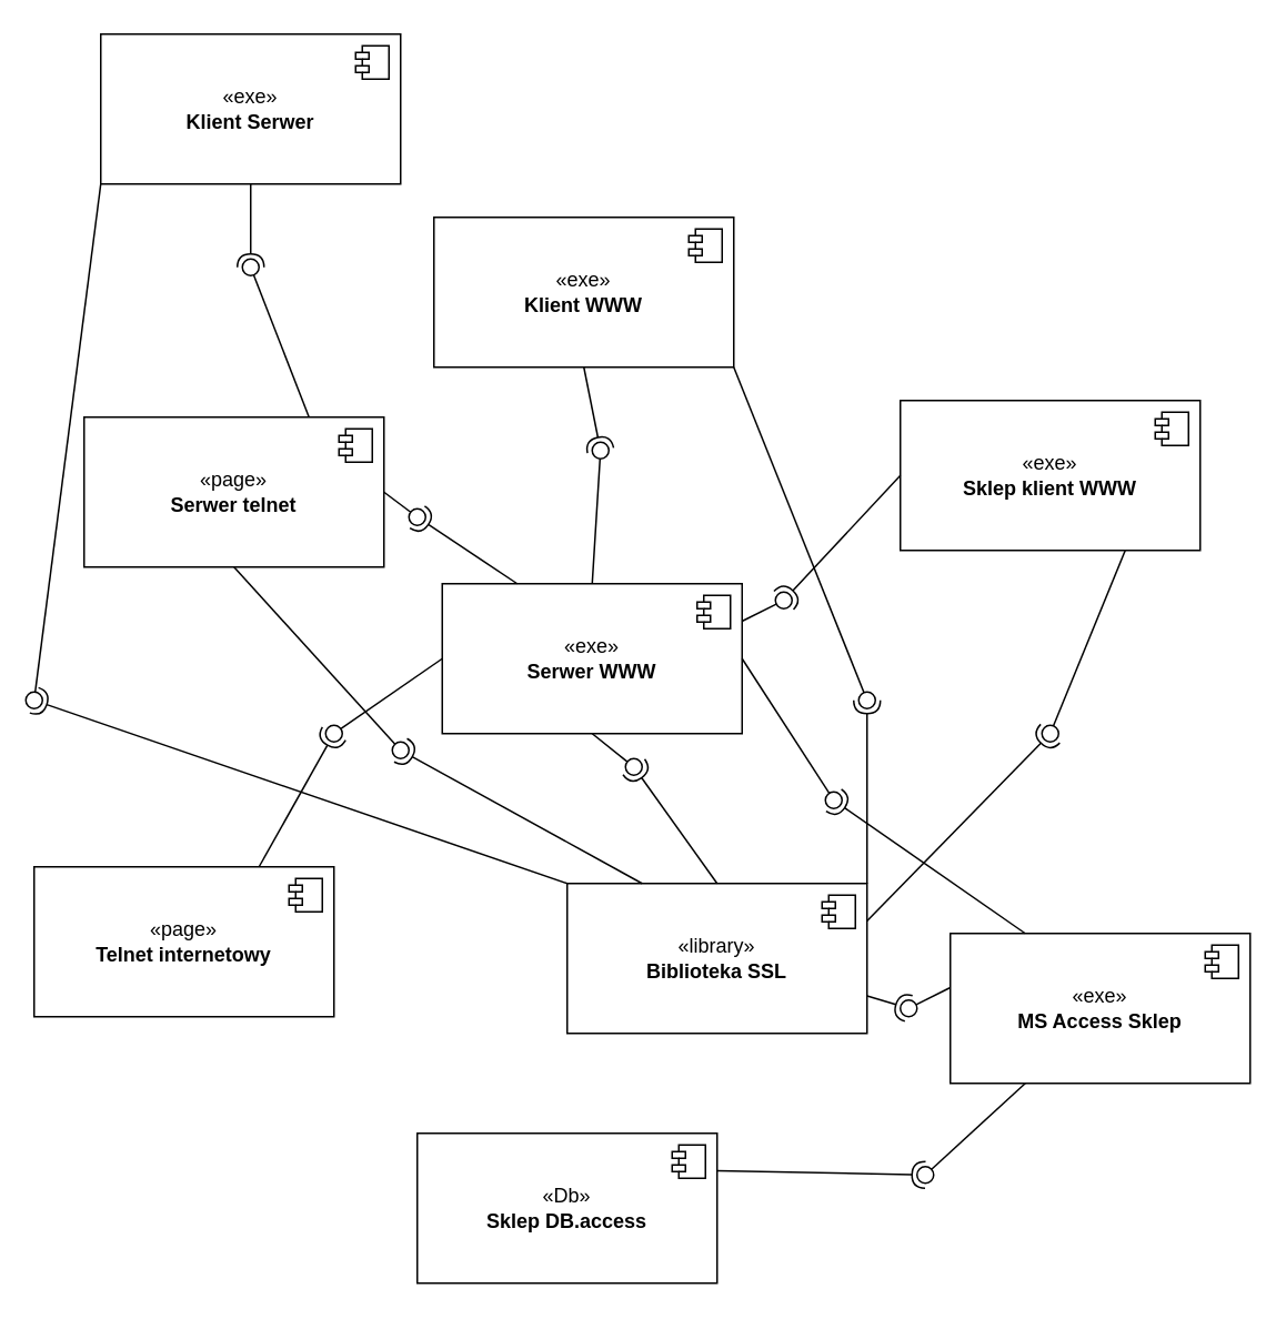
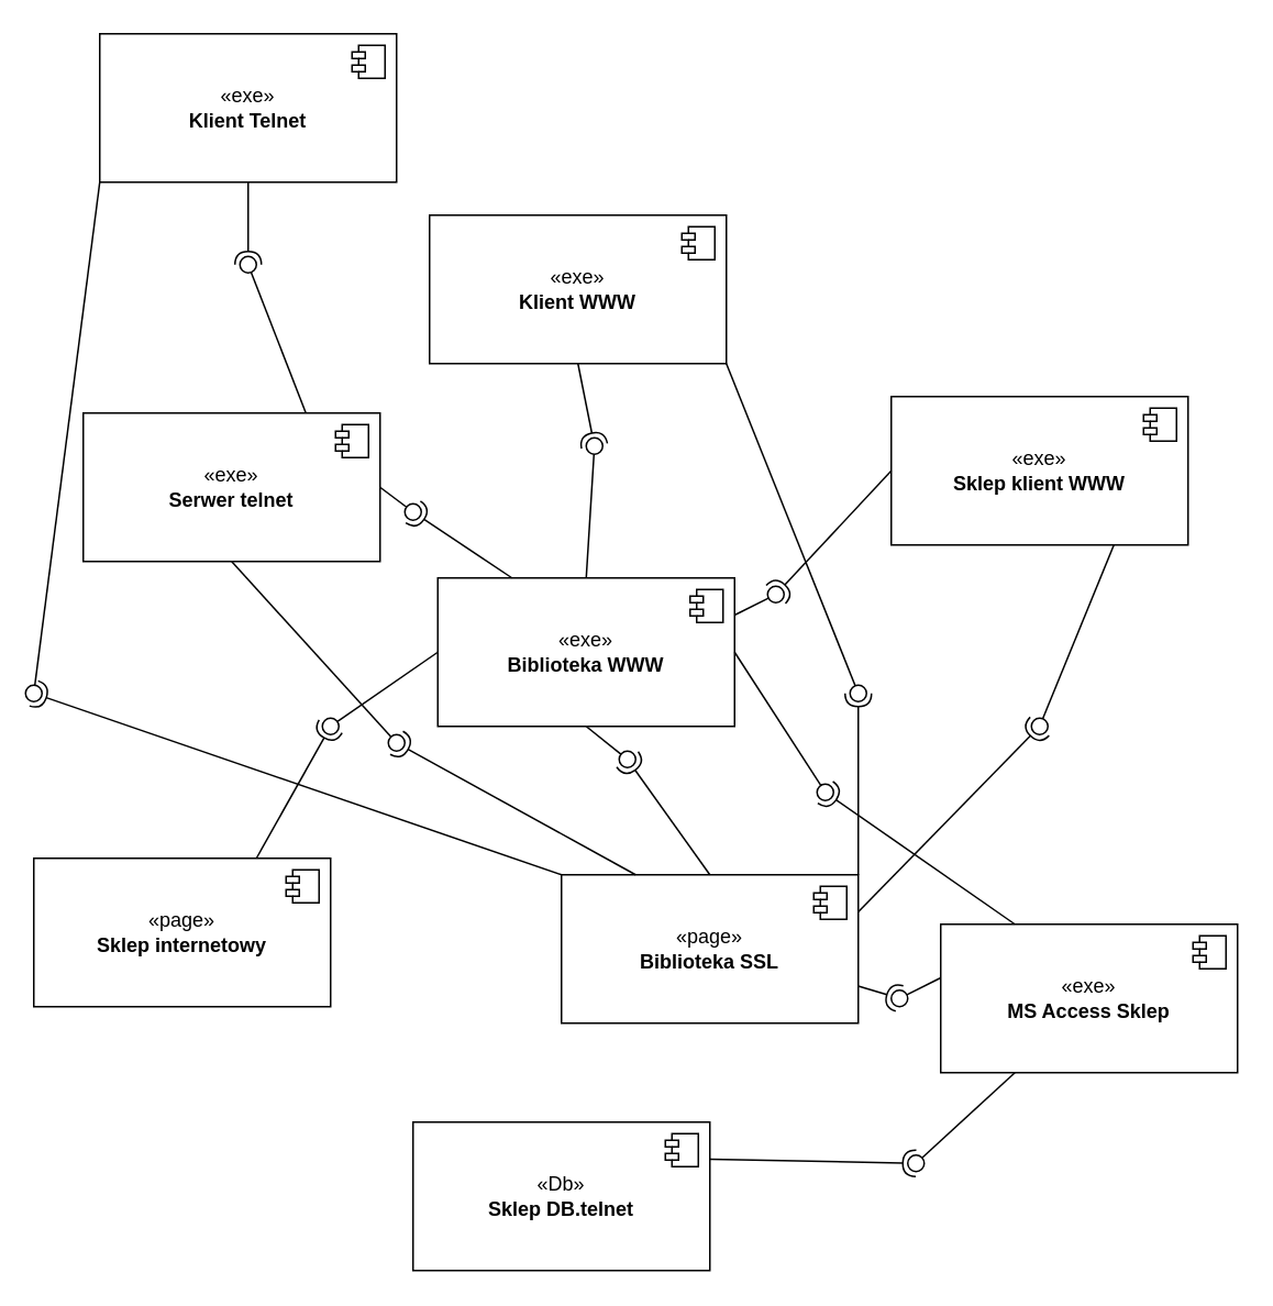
  <mxCell id="0" />
  <mxCell id="1" parent="0" />
- <mxCell id="2" value="«exe»&lt;br&gt;&lt;b&gt;Serwer WWW&lt;/b&gt;" style="html=1;dropTarget=0;whiteSpace=wrap;" parent="1" vertex="1"><mxGeometry x="265" y="350" width="180" height="90" as="geometry" /></mxCell>
+ <mxCell id="2" value="«exe»&lt;br&gt;&lt;b&gt;Biblioteka WWW&lt;/b&gt;" style="html=1;dropTarget=0;whiteSpace=wrap;" parent="1" vertex="1"><mxGeometry x="265" y="350" width="180" height="90" as="geometry" /></mxCell>
  <mxCell id="3" value="" style="shape=module;jettyWidth=8;jettyHeight=4;" parent="2" vertex="1"><mxGeometry x="1" width="20" height="20" relative="1" as="geometry"><mxPoint x="-27" y="7" as="offset" /></mxGeometry></mxCell>
- <mxCell id="4" value="«page»&lt;br&gt;&lt;b&gt;Telnet internetowy&lt;/b&gt;" style="html=1;dropTarget=0;whiteSpace=wrap;" parent="1" vertex="1"><mxGeometry x="20" y="520" width="180" height="90" as="geometry" /></mxCell>
+ <mxCell id="4" value="«page»&lt;br&gt;&lt;b&gt;Sklep internetowy&lt;/b&gt;" style="html=1;dropTarget=0;whiteSpace=wrap;" parent="1" vertex="1"><mxGeometry x="20" y="520" width="180" height="90" as="geometry" /></mxCell>
  <mxCell id="5" value="" style="shape=module;jettyWidth=8;jettyHeight=4;" parent="4" vertex="1"><mxGeometry x="1" width="20" height="20" relative="1" as="geometry"><mxPoint x="-27" y="7" as="offset" /></mxGeometry></mxCell>
  <mxCell id="6" value="«exe»&lt;br&gt;&lt;b&gt;Klient WWW&lt;/b&gt;" style="html=1;dropTarget=0;whiteSpace=wrap;" parent="1" vertex="1"><mxGeometry x="260" y="130" width="180" height="90" as="geometry" /></mxCell>
  <mxCell id="7" value="" style="shape=module;jettyWidth=8;jettyHeight=4;" parent="6" vertex="1"><mxGeometry x="1" width="20" height="20" relative="1" as="geometry"><mxPoint x="-27" y="7" as="offset" /></mxGeometry></mxCell>
  <mxCell id="8" value="«exe»&lt;br&gt;&lt;b&gt;Sklep klient WWW&lt;/b&gt;" style="html=1;dropTarget=0;whiteSpace=wrap;" parent="1" vertex="1"><mxGeometry x="540" y="240" width="180" height="90" as="geometry" /></mxCell>
  <mxCell id="9" value="" style="shape=module;jettyWidth=8;jettyHeight=4;" parent="8" vertex="1"><mxGeometry x="1" width="20" height="20" relative="1" as="geometry"><mxPoint x="-27" y="7" as="offset" /></mxGeometry></mxCell>
- <mxCell id="10" value="«Db»&lt;br&gt;&lt;b&gt;Sklep DB.access&lt;/b&gt;" style="html=1;dropTarget=0;whiteSpace=wrap;" parent="1" vertex="1"><mxGeometry x="250" y="680" width="180" height="90" as="geometry" /></mxCell>
+ <mxCell id="10" value="«Db»&lt;br&gt;&lt;b&gt;Sklep DB.telnet&lt;/b&gt;" style="html=1;dropTarget=0;whiteSpace=wrap;" parent="1" vertex="1"><mxGeometry x="250" y="680" width="180" height="90" as="geometry" /></mxCell>
  <mxCell id="11" value="" style="shape=module;jettyWidth=8;jettyHeight=4;" parent="10" vertex="1"><mxGeometry x="1" width="20" height="20" relative="1" as="geometry"><mxPoint x="-27" y="7" as="offset" /></mxGeometry></mxCell>
  <mxCell id="12" value="«exe»&lt;br&gt;&lt;b&gt;MS Access Sklep&lt;/b&gt;" style="html=1;dropTarget=0;whiteSpace=wrap;" parent="1" vertex="1"><mxGeometry x="570" y="560" width="180" height="90" as="geometry" /></mxCell>
  <mxCell id="13" value="" style="shape=module;jettyWidth=8;jettyHeight=4;" parent="12" vertex="1"><mxGeometry x="1" width="20" height="20" relative="1" as="geometry"><mxPoint x="-27" y="7" as="offset" /></mxGeometry></mxCell>
- <mxCell id="14" value="«page»&lt;br&gt;&lt;b&gt;Serwer telnet&lt;/b&gt;" style="html=1;dropTarget=0;whiteSpace=wrap;" parent="1" vertex="1"><mxGeometry x="50" y="250" width="180" height="90" as="geometry" /></mxCell>
+ <mxCell id="14" value="«exe»&lt;br&gt;&lt;b&gt;Serwer telnet&lt;/b&gt;" style="html=1;dropTarget=0;whiteSpace=wrap;" parent="1" vertex="1"><mxGeometry x="50" y="250" width="180" height="90" as="geometry" /></mxCell>
  <mxCell id="15" value="" style="shape=module;jettyWidth=8;jettyHeight=4;" parent="14" vertex="1"><mxGeometry x="1" width="20" height="20" relative="1" as="geometry"><mxPoint x="-27" y="7" as="offset" /></mxGeometry></mxCell>
- <mxCell id="16" value="«exe»&lt;br&gt;&lt;b&gt;Klient Serwer&lt;/b&gt;" style="html=1;dropTarget=0;whiteSpace=wrap;" parent="1" vertex="1"><mxGeometry x="60" y="20" width="180" height="90" as="geometry" /></mxCell>
+ <mxCell id="16" value="«exe»&lt;br&gt;&lt;b&gt;Klient Telnet&lt;/b&gt;" style="html=1;dropTarget=0;whiteSpace=wrap;" parent="1" vertex="1"><mxGeometry x="60" y="20" width="180" height="90" as="geometry" /></mxCell>
  <mxCell id="17" value="" style="shape=module;jettyWidth=8;jettyHeight=4;" parent="16" vertex="1"><mxGeometry x="1" width="20" height="20" relative="1" as="geometry"><mxPoint x="-27" y="7" as="offset" /></mxGeometry></mxCell>
- <mxCell id="18" value="«library»&lt;br&gt;&lt;b&gt;Biblioteka SSL&lt;/b&gt;" style="html=1;dropTarget=0;whiteSpace=wrap;" parent="1" vertex="1"><mxGeometry x="340" y="530" width="180" height="90" as="geometry" /></mxCell>
+ <mxCell id="18" value="«page»&lt;br&gt;&lt;b&gt;Biblioteka SSL&lt;/b&gt;" style="html=1;dropTarget=0;whiteSpace=wrap;" parent="1" vertex="1"><mxGeometry x="340" y="530" width="180" height="90" as="geometry" /></mxCell>
  <mxCell id="19" value="" style="shape=module;jettyWidth=8;jettyHeight=4;" parent="18" vertex="1"><mxGeometry x="1" width="20" height="20" relative="1" as="geometry"><mxPoint x="-27" y="7" as="offset" /></mxGeometry></mxCell>
  <mxCell id="20" value="" style="rounded=0;orthogonalLoop=1;jettySize=auto;html=1;endArrow=oval;endFill=0;sketch=0;sourcePerimeterSpacing=0;targetPerimeterSpacing=0;endSize=10;entryX=0.5;entryY=0;entryDx=0;entryDy=0;exitX=0.5;exitY=0;exitDx=0;exitDy=0;" edge="1" target="2" parent="1" source="2"><mxGeometry relative="1" as="geometry"><mxPoint x="210" y="330" as="sourcePoint" /></mxGeometry></mxCell>
  <mxCell id="21" value="" style="ellipse;whiteSpace=wrap;html=1;align=center;aspect=fixed;fillColor=none;strokeColor=none;resizable=0;perimeter=centerPerimeter;rotatable=0;allowArrows=0;points=[];outlineConnect=1;" vertex="1" parent="1"><mxGeometry x="435" y="530" width="10" height="10" as="geometry" /></mxCell>
  <mxCell id="22" value="" style="rounded=0;orthogonalLoop=1;jettySize=auto;html=1;endArrow=halfCircle;endFill=0;endSize=6;strokeWidth=1;sketch=0;exitX=1;exitY=0.25;exitDx=0;exitDy=0;entryX=0.471;entryY=0.7;entryDx=0;entryDy=0;entryPerimeter=0;" edge="1" target="25" parent="1" source="25"><mxGeometry relative="1" as="geometry"><mxPoint x="510" y="425" as="sourcePoint" /><mxPoint x="550" y="470" as="targetPoint" /></mxGeometry></mxCell>
  <mxCell id="23" value="" style="rounded=0;orthogonalLoop=1;jettySize=auto;html=1;endArrow=halfCircle;endFill=0;endSize=6;strokeWidth=1;sketch=0;exitX=1;exitY=0.25;exitDx=0;exitDy=0;" edge="1" parent="1" source="10" target="25"><mxGeometry relative="1" as="geometry"><mxPoint x="430" y="703" as="sourcePoint" /><mxPoint x="550" y="470" as="targetPoint" /></mxGeometry></mxCell>
  <mxCell id="24" value="" style="rounded=0;orthogonalLoop=1;jettySize=auto;html=1;endArrow=oval;endFill=0;sketch=0;sourcePerimeterSpacing=0;targetPerimeterSpacing=0;endSize=10;exitX=0.25;exitY=1;exitDx=0;exitDy=0;" edge="1" parent="1" source="12" target="25"><mxGeometry relative="1" as="geometry"><mxPoint x="615" y="650" as="sourcePoint" /><mxPoint x="555" y="710" as="targetPoint" /></mxGeometry></mxCell>
  <mxCell id="25" value="" style="ellipse;whiteSpace=wrap;html=1;align=center;aspect=fixed;fillColor=none;strokeColor=none;resizable=0;perimeter=centerPerimeter;rotatable=0;allowArrows=0;points=[];outlineConnect=1;" vertex="1" parent="1"><mxGeometry x="550" y="700" width="10" height="10" as="geometry" /></mxCell>
  <mxCell id="26" value="" style="rounded=0;orthogonalLoop=1;jettySize=auto;html=1;endArrow=halfCircle;endFill=0;endSize=6;strokeWidth=1;sketch=0;exitX=0.5;exitY=1;exitDx=0;exitDy=0;" edge="1" parent="1" source="6"><mxGeometry relative="1" as="geometry"><mxPoint x="390" y="290" as="sourcePoint" /><mxPoint x="360" y="270" as="targetPoint" /></mxGeometry></mxCell>
  <mxCell id="27" value="" style="rounded=0;orthogonalLoop=1;jettySize=auto;html=1;endArrow=oval;endFill=0;sketch=0;sourcePerimeterSpacing=0;targetPerimeterSpacing=0;endSize=10;exitX=0.5;exitY=0;exitDx=0;exitDy=0;" edge="1" parent="1" source="2"><mxGeometry relative="1" as="geometry"><mxPoint x="390" y="320" as="sourcePoint" /><mxPoint x="360" y="270" as="targetPoint" /></mxGeometry></mxCell>
  <mxCell id="28" value="" style="ellipse;whiteSpace=wrap;html=1;align=center;aspect=fixed;fillColor=none;strokeColor=none;resizable=0;perimeter=centerPerimeter;rotatable=0;allowArrows=0;points=[];outlineConnect=1;" vertex="1" parent="1"><mxGeometry x="435" y="420" width="10" height="10" as="geometry" /></mxCell>
  <mxCell id="29" value="" style="rounded=0;orthogonalLoop=1;jettySize=auto;html=1;endArrow=halfCircle;endFill=0;endSize=6;strokeWidth=1;sketch=0;exitX=0;exitY=0.5;exitDx=0;exitDy=0;" edge="1" parent="1" source="8"><mxGeometry relative="1" as="geometry"><mxPoint x="460" y="425" as="sourcePoint" /><mxPoint x="470" y="360" as="targetPoint" /></mxGeometry></mxCell>
  <mxCell id="30" value="" style="rounded=0;orthogonalLoop=1;jettySize=auto;html=1;endArrow=oval;endFill=0;sketch=0;sourcePerimeterSpacing=0;targetPerimeterSpacing=0;endSize=10;exitX=1;exitY=0.25;exitDx=0;exitDy=0;" edge="1" parent="1" source="2"><mxGeometry relative="1" as="geometry"><mxPoint x="420" y="425" as="sourcePoint" /><mxPoint x="470" y="360" as="targetPoint" /></mxGeometry></mxCell>
  <mxCell id="31" value="" style="ellipse;whiteSpace=wrap;html=1;align=center;aspect=fixed;fillColor=none;strokeColor=none;resizable=0;perimeter=centerPerimeter;rotatable=0;allowArrows=0;points=[];outlineConnect=1;" vertex="1" parent="1"><mxGeometry x="435" y="420" width="10" height="10" as="geometry" /></mxCell>
  <mxCell id="32" value="" style="rounded=0;orthogonalLoop=1;jettySize=auto;html=1;endArrow=halfCircle;endFill=0;endSize=6;strokeWidth=1;sketch=0;exitX=0.5;exitY=0;exitDx=0;exitDy=0;" edge="1" parent="1" source="18"><mxGeometry relative="1" as="geometry"><mxPoint x="460" y="425" as="sourcePoint" /><mxPoint x="380" y="460" as="targetPoint" /></mxGeometry></mxCell>
  <mxCell id="33" value="" style="rounded=0;orthogonalLoop=1;jettySize=auto;html=1;endArrow=oval;endFill=0;sketch=0;sourcePerimeterSpacing=0;targetPerimeterSpacing=0;endSize=10;exitX=0.5;exitY=1;exitDx=0;exitDy=0;" edge="1" parent="1" source="2"><mxGeometry relative="1" as="geometry"><mxPoint x="420" y="425" as="sourcePoint" /><mxPoint x="380" y="460" as="targetPoint" /></mxGeometry></mxCell>
  <mxCell id="34" value="" style="ellipse;whiteSpace=wrap;html=1;align=center;aspect=fixed;fillColor=none;strokeColor=none;resizable=0;perimeter=centerPerimeter;rotatable=0;allowArrows=0;points=[];outlineConnect=1;" vertex="1" parent="1"><mxGeometry x="435" y="420" width="10" height="10" as="geometry" /></mxCell>
  <mxCell id="35" value="" style="rounded=0;orthogonalLoop=1;jettySize=auto;html=1;endArrow=halfCircle;endFill=0;endSize=6;strokeWidth=1;sketch=0;exitX=0.5;exitY=1;exitDx=0;exitDy=0;" edge="1" parent="1" source="16"><mxGeometry relative="1" as="geometry"><mxPoint x="150" y="200" as="sourcePoint" /><mxPoint x="150" y="160" as="targetPoint" /></mxGeometry></mxCell>
  <mxCell id="36" value="" style="rounded=0;orthogonalLoop=1;jettySize=auto;html=1;endArrow=oval;endFill=0;sketch=0;sourcePerimeterSpacing=0;targetPerimeterSpacing=0;endSize=10;exitX=0.75;exitY=0;exitDx=0;exitDy=0;" edge="1" parent="1" source="14"><mxGeometry relative="1" as="geometry"><mxPoint x="420" y="425" as="sourcePoint" /><mxPoint x="150" y="160" as="targetPoint" /></mxGeometry></mxCell>
  <mxCell id="37" value="" style="ellipse;whiteSpace=wrap;html=1;align=center;aspect=fixed;fillColor=none;strokeColor=none;resizable=0;perimeter=centerPerimeter;rotatable=0;allowArrows=0;points=[];outlineConnect=1;" vertex="1" parent="1"><mxGeometry x="435" y="420" width="10" height="10" as="geometry" /></mxCell>
  <mxCell id="38" value="" style="rounded=0;orthogonalLoop=1;jettySize=auto;html=1;endArrow=halfCircle;endFill=0;endSize=6;strokeWidth=1;sketch=0;exitX=0.25;exitY=0;exitDx=0;exitDy=0;" edge="1" parent="1" source="2"><mxGeometry relative="1" as="geometry"><mxPoint x="460" y="425" as="sourcePoint" /><mxPoint x="250" y="310" as="targetPoint" /></mxGeometry></mxCell>
  <mxCell id="39" value="" style="rounded=0;orthogonalLoop=1;jettySize=auto;html=1;endArrow=oval;endFill=0;sketch=0;sourcePerimeterSpacing=0;targetPerimeterSpacing=0;endSize=10;exitX=1;exitY=0.5;exitDx=0;exitDy=0;" edge="1" parent="1" source="14"><mxGeometry relative="1" as="geometry"><mxPoint x="420" y="425" as="sourcePoint" /><mxPoint x="250" y="310" as="targetPoint" /></mxGeometry></mxCell>
  <mxCell id="40" value="" style="ellipse;whiteSpace=wrap;html=1;align=center;aspect=fixed;fillColor=none;strokeColor=none;resizable=0;perimeter=centerPerimeter;rotatable=0;allowArrows=0;points=[];outlineConnect=1;" vertex="1" parent="1"><mxGeometry x="435" y="420" width="10" height="10" as="geometry" /></mxCell>
  <mxCell id="41" value="" style="rounded=0;orthogonalLoop=1;jettySize=auto;html=1;endArrow=halfCircle;endFill=0;endSize=6;strokeWidth=1;sketch=0;exitX=0.75;exitY=0;exitDx=0;exitDy=0;" edge="1" parent="1" source="4"><mxGeometry relative="1" as="geometry"><mxPoint x="265" y="418" as="sourcePoint" /><mxPoint x="200" y="440" as="targetPoint" /></mxGeometry></mxCell>
  <mxCell id="42" value="" style="rounded=0;orthogonalLoop=1;jettySize=auto;html=1;endArrow=oval;endFill=0;sketch=0;sourcePerimeterSpacing=0;targetPerimeterSpacing=0;endSize=10;exitX=0;exitY=0.5;exitDx=0;exitDy=0;" edge="1" parent="1" source="2"><mxGeometry relative="1" as="geometry"><mxPoint x="420" y="425" as="sourcePoint" /><mxPoint x="200" y="440" as="targetPoint" /></mxGeometry></mxCell>
  <mxCell id="43" value="" style="ellipse;whiteSpace=wrap;html=1;align=center;aspect=fixed;fillColor=none;strokeColor=none;resizable=0;perimeter=centerPerimeter;rotatable=0;allowArrows=0;points=[];outlineConnect=1;" vertex="1" parent="1"><mxGeometry x="435" y="420" width="10" height="10" as="geometry" /></mxCell>
  <mxCell id="44" value="" style="rounded=0;orthogonalLoop=1;jettySize=auto;html=1;endArrow=halfCircle;endFill=0;endSize=6;strokeWidth=1;sketch=0;exitX=0.25;exitY=0;exitDx=0;exitDy=0;" edge="1" parent="1" source="12"><mxGeometry relative="1" as="geometry"><mxPoint x="460" y="425" as="sourcePoint" /><mxPoint x="500" y="480" as="targetPoint" /></mxGeometry></mxCell>
  <mxCell id="45" value="" style="rounded=0;orthogonalLoop=1;jettySize=auto;html=1;endArrow=oval;endFill=0;sketch=0;sourcePerimeterSpacing=0;targetPerimeterSpacing=0;endSize=10;exitX=1;exitY=0.5;exitDx=0;exitDy=0;" edge="1" parent="1" source="2"><mxGeometry relative="1" as="geometry"><mxPoint x="420" y="425" as="sourcePoint" /><mxPoint x="500" y="480" as="targetPoint" /></mxGeometry></mxCell>
  <mxCell id="46" value="" style="ellipse;whiteSpace=wrap;html=1;align=center;aspect=fixed;fillColor=none;strokeColor=none;resizable=0;perimeter=centerPerimeter;rotatable=0;allowArrows=0;points=[];outlineConnect=1;" vertex="1" parent="1"><mxGeometry x="435" y="420" width="10" height="10" as="geometry" /></mxCell>
  <mxCell id="47" value="" style="rounded=0;orthogonalLoop=1;jettySize=auto;html=1;endArrow=halfCircle;endFill=0;endSize=6;strokeWidth=1;sketch=0;exitX=1;exitY=0;exitDx=0;exitDy=0;" edge="1" parent="1" source="18"><mxGeometry relative="1" as="geometry"><mxPoint x="530" y="440" as="sourcePoint" /><mxPoint x="520" y="420" as="targetPoint" /></mxGeometry></mxCell>
  <mxCell id="48" value="" style="rounded=0;orthogonalLoop=1;jettySize=auto;html=1;endArrow=oval;endFill=0;sketch=0;sourcePerimeterSpacing=0;targetPerimeterSpacing=0;endSize=10;exitX=1;exitY=1;exitDx=0;exitDy=0;" edge="1" parent="1" source="6"><mxGeometry relative="1" as="geometry"><mxPoint x="500" y="400" as="sourcePoint" /><mxPoint x="520" y="420" as="targetPoint" /></mxGeometry></mxCell>
  <mxCell id="49" value="" style="ellipse;whiteSpace=wrap;html=1;align=center;aspect=fixed;fillColor=none;strokeColor=none;resizable=0;perimeter=centerPerimeter;rotatable=0;allowArrows=0;points=[];outlineConnect=1;" vertex="1" parent="1"><mxGeometry x="435" y="420" width="10" height="10" as="geometry" /></mxCell>
  <mxCell id="50" value="" style="rounded=0;orthogonalLoop=1;jettySize=auto;html=1;endArrow=halfCircle;endFill=0;endSize=6;strokeWidth=1;sketch=0;exitX=1;exitY=0.25;exitDx=0;exitDy=0;" edge="1" parent="1" source="18"><mxGeometry relative="1" as="geometry"><mxPoint x="460" y="425" as="sourcePoint" /><mxPoint x="630" y="440" as="targetPoint" /></mxGeometry></mxCell>
  <mxCell id="51" value="" style="rounded=0;orthogonalLoop=1;jettySize=auto;html=1;endArrow=oval;endFill=0;sketch=0;sourcePerimeterSpacing=0;targetPerimeterSpacing=0;endSize=10;exitX=0.75;exitY=1;exitDx=0;exitDy=0;" edge="1" parent="1" source="8"><mxGeometry relative="1" as="geometry"><mxPoint x="420" y="425" as="sourcePoint" /><mxPoint x="630" y="440" as="targetPoint" /></mxGeometry></mxCell>
  <mxCell id="52" value="" style="ellipse;whiteSpace=wrap;html=1;align=center;aspect=fixed;fillColor=none;strokeColor=none;resizable=0;perimeter=centerPerimeter;rotatable=0;allowArrows=0;points=[];outlineConnect=1;" vertex="1" parent="1"><mxGeometry x="435" y="420" width="10" height="10" as="geometry" /></mxCell>
  <mxCell id="53" value="" style="rounded=0;orthogonalLoop=1;jettySize=auto;html=1;endArrow=halfCircle;endFill=0;endSize=6;strokeWidth=1;sketch=0;exitX=0;exitY=0;exitDx=0;exitDy=0;" edge="1" parent="1" source="18"><mxGeometry relative="1" as="geometry"><mxPoint x="460" y="425" as="sourcePoint" /><mxPoint x="20" y="420" as="targetPoint" /></mxGeometry></mxCell>
  <mxCell id="54" value="" style="rounded=0;orthogonalLoop=1;jettySize=auto;html=1;endArrow=oval;endFill=0;sketch=0;sourcePerimeterSpacing=0;targetPerimeterSpacing=0;endSize=10;exitX=0;exitY=1;exitDx=0;exitDy=0;" edge="1" parent="1" source="16"><mxGeometry relative="1" as="geometry"><mxPoint x="420" y="425" as="sourcePoint" /><mxPoint x="20" y="420" as="targetPoint" /></mxGeometry></mxCell>
  <mxCell id="55" value="" style="ellipse;whiteSpace=wrap;html=1;align=center;aspect=fixed;fillColor=none;strokeColor=none;resizable=0;perimeter=centerPerimeter;rotatable=0;allowArrows=0;points=[];outlineConnect=1;" vertex="1" parent="1"><mxGeometry x="435" y="420" width="10" height="10" as="geometry" /></mxCell>
  <mxCell id="56" value="" style="rounded=0;orthogonalLoop=1;jettySize=auto;html=1;endArrow=halfCircle;endFill=0;endSize=6;strokeWidth=1;sketch=0;exitX=0.25;exitY=0;exitDx=0;exitDy=0;" edge="1" parent="1" source="18"><mxGeometry relative="1" as="geometry"><mxPoint x="460" y="425" as="sourcePoint" /><mxPoint x="240" y="450" as="targetPoint" /></mxGeometry></mxCell>
  <mxCell id="57" value="" style="rounded=0;orthogonalLoop=1;jettySize=auto;html=1;endArrow=oval;endFill=0;sketch=0;sourcePerimeterSpacing=0;targetPerimeterSpacing=0;endSize=10;exitX=0.5;exitY=1;exitDx=0;exitDy=0;" edge="1" parent="1" source="14"><mxGeometry relative="1" as="geometry"><mxPoint x="420" y="425" as="sourcePoint" /><mxPoint x="240" y="450" as="targetPoint" /></mxGeometry></mxCell>
  <mxCell id="58" value="" style="ellipse;whiteSpace=wrap;html=1;align=center;aspect=fixed;fillColor=none;strokeColor=none;resizable=0;perimeter=centerPerimeter;rotatable=0;allowArrows=0;points=[];outlineConnect=1;" vertex="1" parent="1"><mxGeometry x="435" y="420" width="10" height="10" as="geometry" /></mxCell>
  <mxCell id="59" value="" style="rounded=0;orthogonalLoop=1;jettySize=auto;html=1;endArrow=halfCircle;endFill=0;endSize=6;strokeWidth=1;sketch=0;exitX=1;exitY=0.75;exitDx=0;exitDy=0;" edge="1" target="61" parent="1" source="18"><mxGeometry relative="1" as="geometry"><mxPoint x="460" y="425" as="sourcePoint" /></mxGeometry></mxCell>
  <mxCell id="60" value="" style="rounded=0;orthogonalLoop=1;jettySize=auto;html=1;endArrow=oval;endFill=0;sketch=0;sourcePerimeterSpacing=0;targetPerimeterSpacing=0;endSize=10;exitX=-0.002;exitY=0.363;exitDx=0;exitDy=0;exitPerimeter=0;" edge="1" parent="1" source="12" target="61"><mxGeometry relative="1" as="geometry"><mxPoint x="520" y="598" as="sourcePoint" /><mxPoint x="550" y="600" as="targetPoint" /><Array as="points" /></mxGeometry></mxCell>
  <mxCell id="61" value="" style="ellipse;whiteSpace=wrap;html=1;align=center;aspect=fixed;fillColor=none;strokeColor=none;resizable=0;perimeter=centerPerimeter;rotatable=0;allowArrows=0;points=[];outlineConnect=1;" vertex="1" parent="1"><mxGeometry x="540" y="600" width="10" height="10" as="geometry" /></mxCell>
